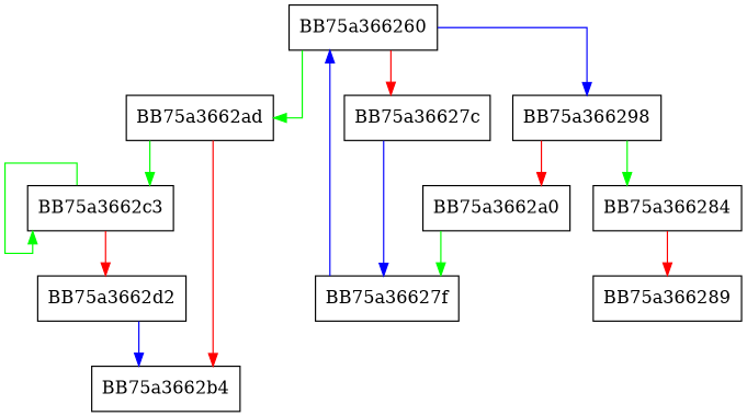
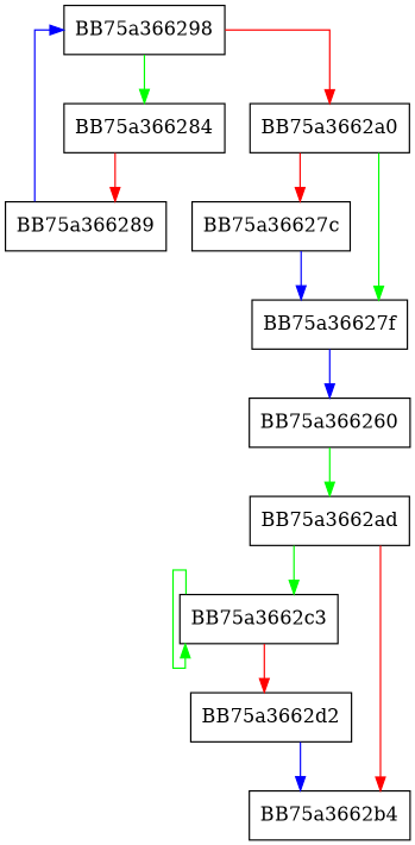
  digraph {
    splines=ortho
    node [shape=box]
    edge [color=green]
    BB75a366260
    BB75a3662ad
    BB75a36627c
    BB75a3662c3
    BB75a3662b4
    BB75a36627f
    BB75a3662d2
    BB75a366284
    BB75a366289
    BB75a366298
    BB75a3662a0
    BB75a366260 -> BB75a3662ad
-   BB75a366260 -> BB75a36627c [color=red]
+   BB75a3662a0 -> BB75a36627c [color=red]
    BB75a3662ad -> BB75a3662c3
    BB75a3662ad -> BB75a3662b4 [color=red]
    BB75a36627c -> BB75a36627f [color=blue]
    BB75a3662c3 -> BB75a3662c3
    BB75a3662c3 -> BB75a3662d2 [color=red]
    BB75a36627f -> BB75a366260 [color=blue]
    BB75a3662d2 -> BB75a3662b4 [color=blue]
    BB75a366284 -> BB75a366289 [color=red]
-   BB75a366260 -> BB75a366298 [color=blue]
+   BB75a366289 -> BB75a366298 [color=blue]
    BB75a366298 -> BB75a366284
    BB75a366298 -> BB75a3662a0 [color=red]
    BB75a3662a0 -> BB75a36627f
  }
